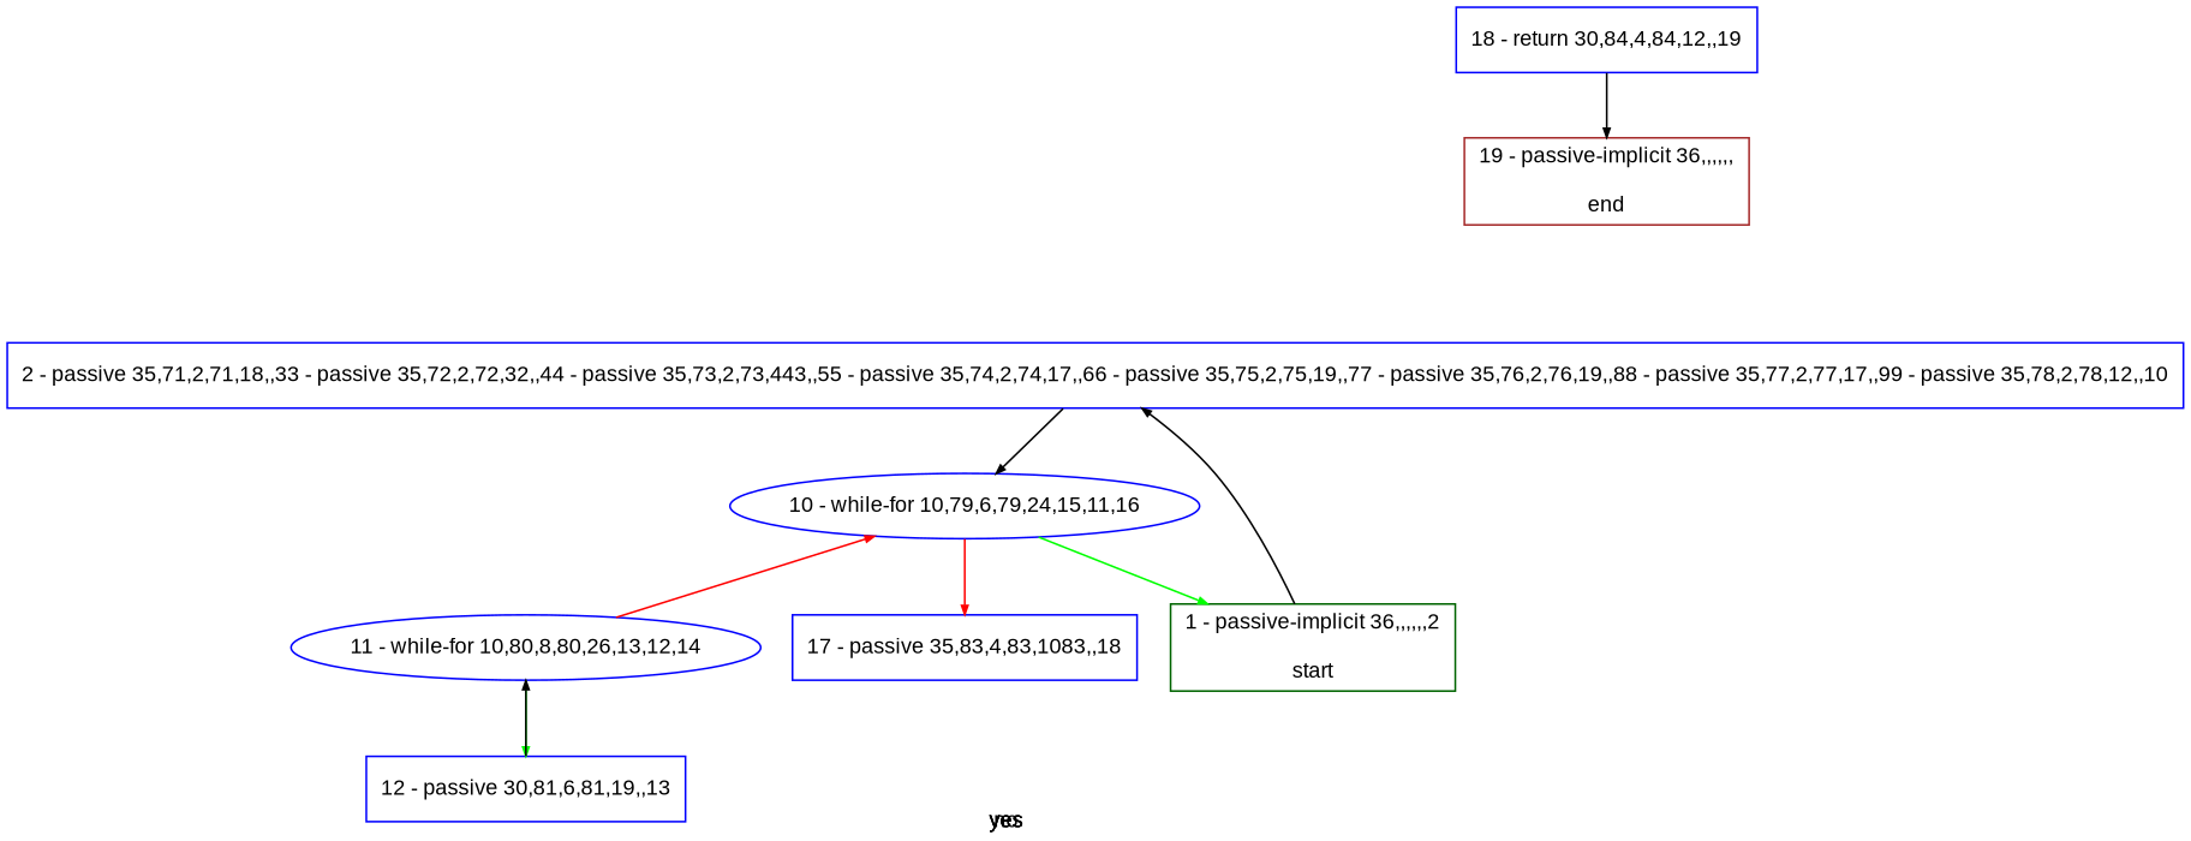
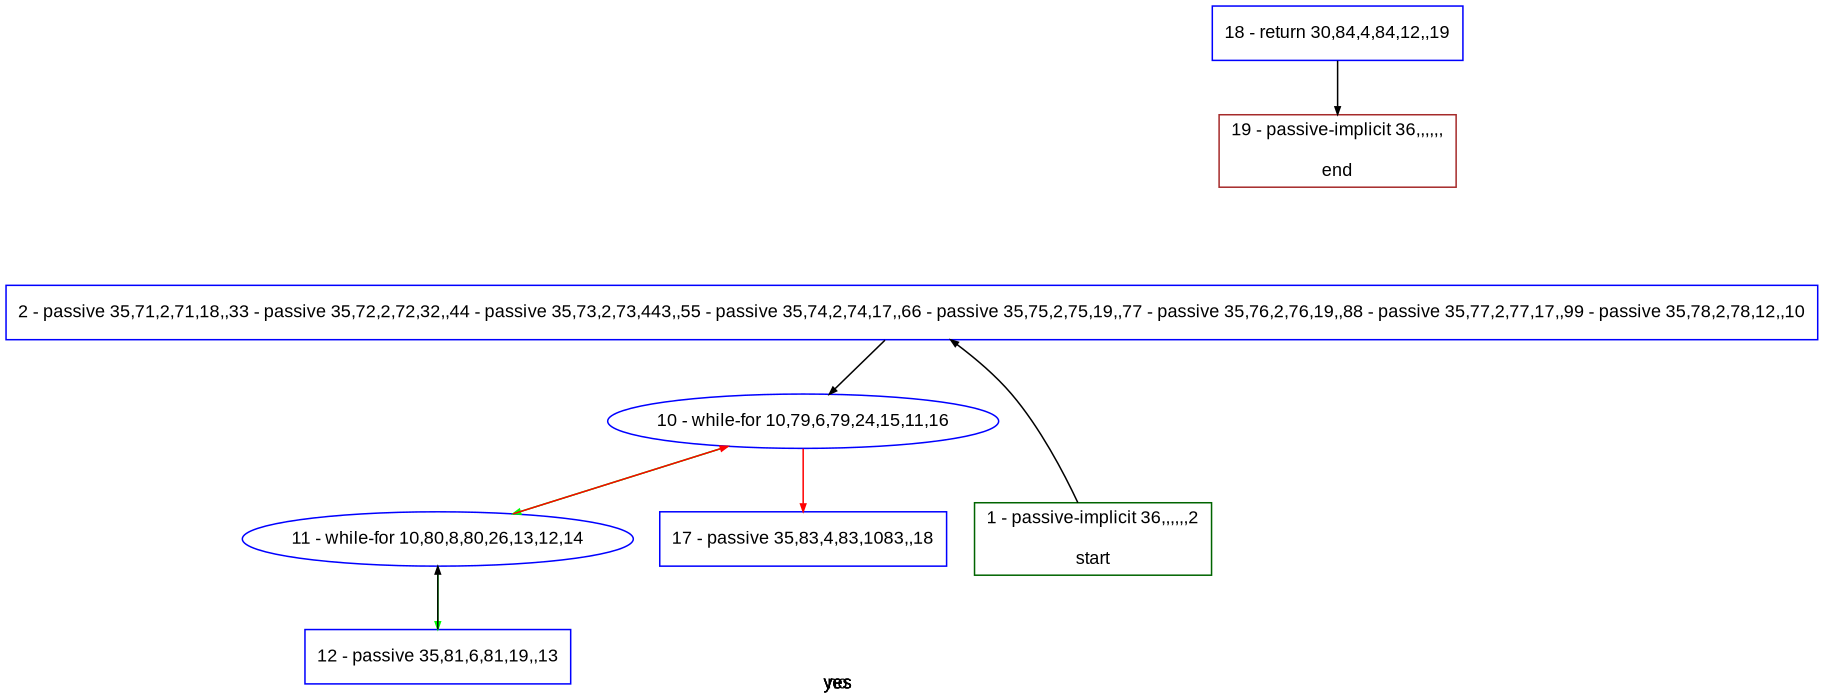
  digraph {
    bgcolor=white
    compound=true
    fillcolor="#FFFFCC"
    fontname=Arial
    fontsize=12
    pack=true
    packmode=clust
    style="rounded,filled"
    node [color="#0000ff" compound=true fillcolor="#ffffff" fixedsize=false fontname=Arial fontsize=12 node_initialized=no shape=box style=filled]
    edge [arrowhead=normal arrowsize=0.5 arrowtail=none color="#000000" compound=true dir=forward fontcolor=black fontname=Arial fontsize=12]
    n1 [label="2 - passive 35,71,2,71,18,,33 - passive 35,72,2,72,32,,44 - passive 35,73,2,73,443,,55 - passive 35,74,2,74,17,,66 - passive 35,75,2,75,19,,77 - passive 35,76,2,76,19,,88 - passive 35,77,2,77,17,,99 - passive 35,78,2,78,12,,10"]
    n2 [label="10 - while-for 10,79,6,79,24,15,11,16" shape=oval]
    n3 [label="11 - while-for 10,80,8,80,26,13,12,14" shape=oval]
    n4 [label="17 - passive 35,83,4,83,1083,,18"]
    n5 [color="#006400" label="1 - passive-implicit 36,,,,,,2\n\nstart"]
-   n6 [label="12 - passive 30,81,6,81,19,,13"]
+   n6 [label="12 - passive 35,81,6,81,19,,13"]
    n7 [label="18 - return 30,84,4,84,12,,19"]
    n8 [color="#a52a2a" label="19 - passive-implicit 36,,,,,,\n\nend"]
    n1 -> n2
-   n2 -> n5 [color="#00ff00" label=yes]
+   n2 -> n3 [color="#00ff00" label=yes]
    n2 -> n4 [color="#ff0000" label=yes]
    n3 -> n2 [color="#ff0000" label=no]
    n3 -> n6 [color="#00ff00" label=yes]
    n5 -> n1
    n6 -> n3
    n7 -> n8
  }
